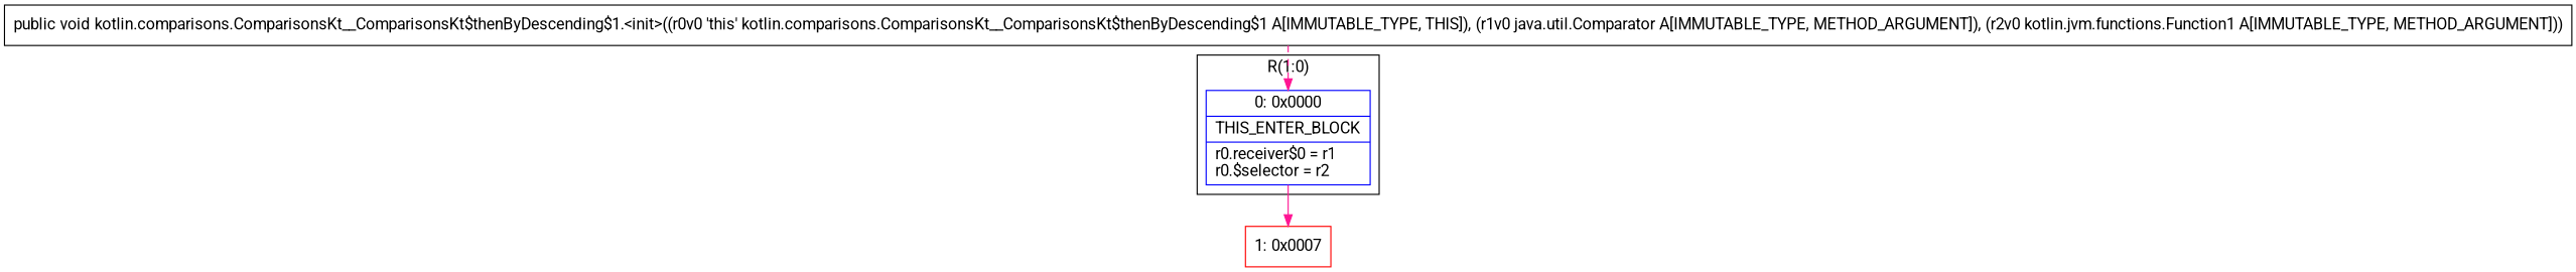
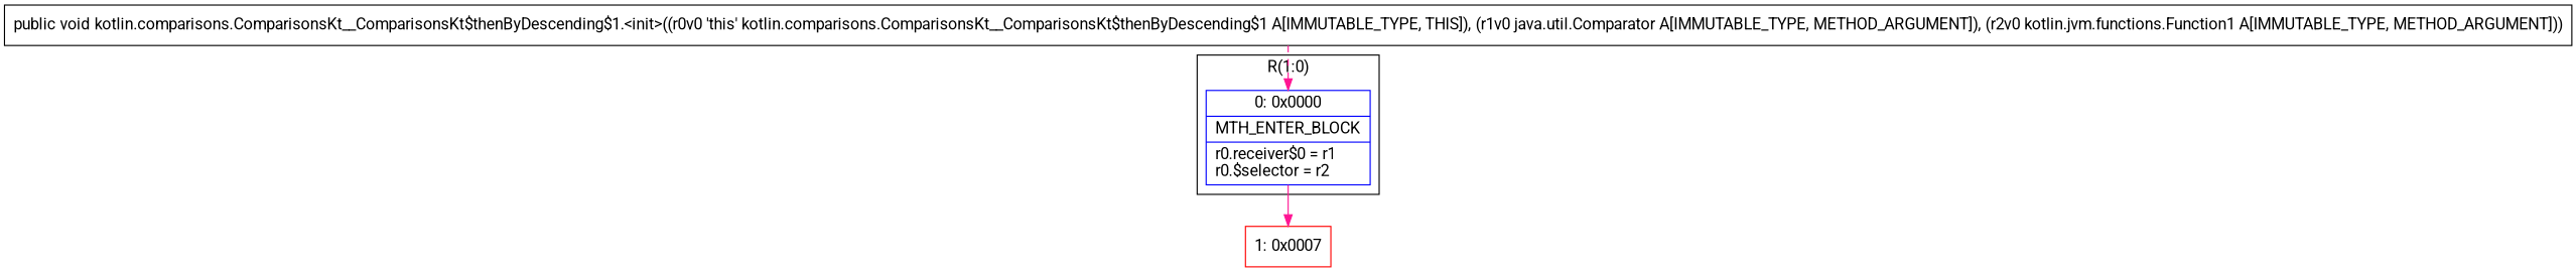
  digraph {
    fontname=Roboto
    node [shape=record fontname=Roboto]
    edge [color=deeppink fontname=Roboto]
-   n1 [color=blue label="{0\:\ 0x0000|THIS_ENTER_BLOCK\l|r0.receiver$0 = r1\lr0.$selector = r2\l}"]
+   n1 [color=blue label="{0\:\ 0x0000|MTH_ENTER_BLOCK\l|r0.receiver$0 = r1\lr0.$selector = r2\l}"]
    n2 [color=red label="{1\:\ 0x0007}"]
    n3 [label="{public void kotlin.comparisons.ComparisonsKt__ComparisonsKt$thenByDescending$1.\<init\>((r0v0 'this' kotlin.comparisons.ComparisonsKt__ComparisonsKt$thenByDescending$1 A[IMMUTABLE_TYPE, THIS]), (r1v0 java.util.Comparator A[IMMUTABLE_TYPE, METHOD_ARGUMENT]), (r2v0 kotlin.jvm.functions.Function1 A[IMMUTABLE_TYPE, METHOD_ARGUMENT])) }"]
    subgraph cluster_1 {
      label="R(1:0)"
      n1
    }
    n1 -> n2 [style=solid]
    n3 -> n1 [style=dashed]
  }
